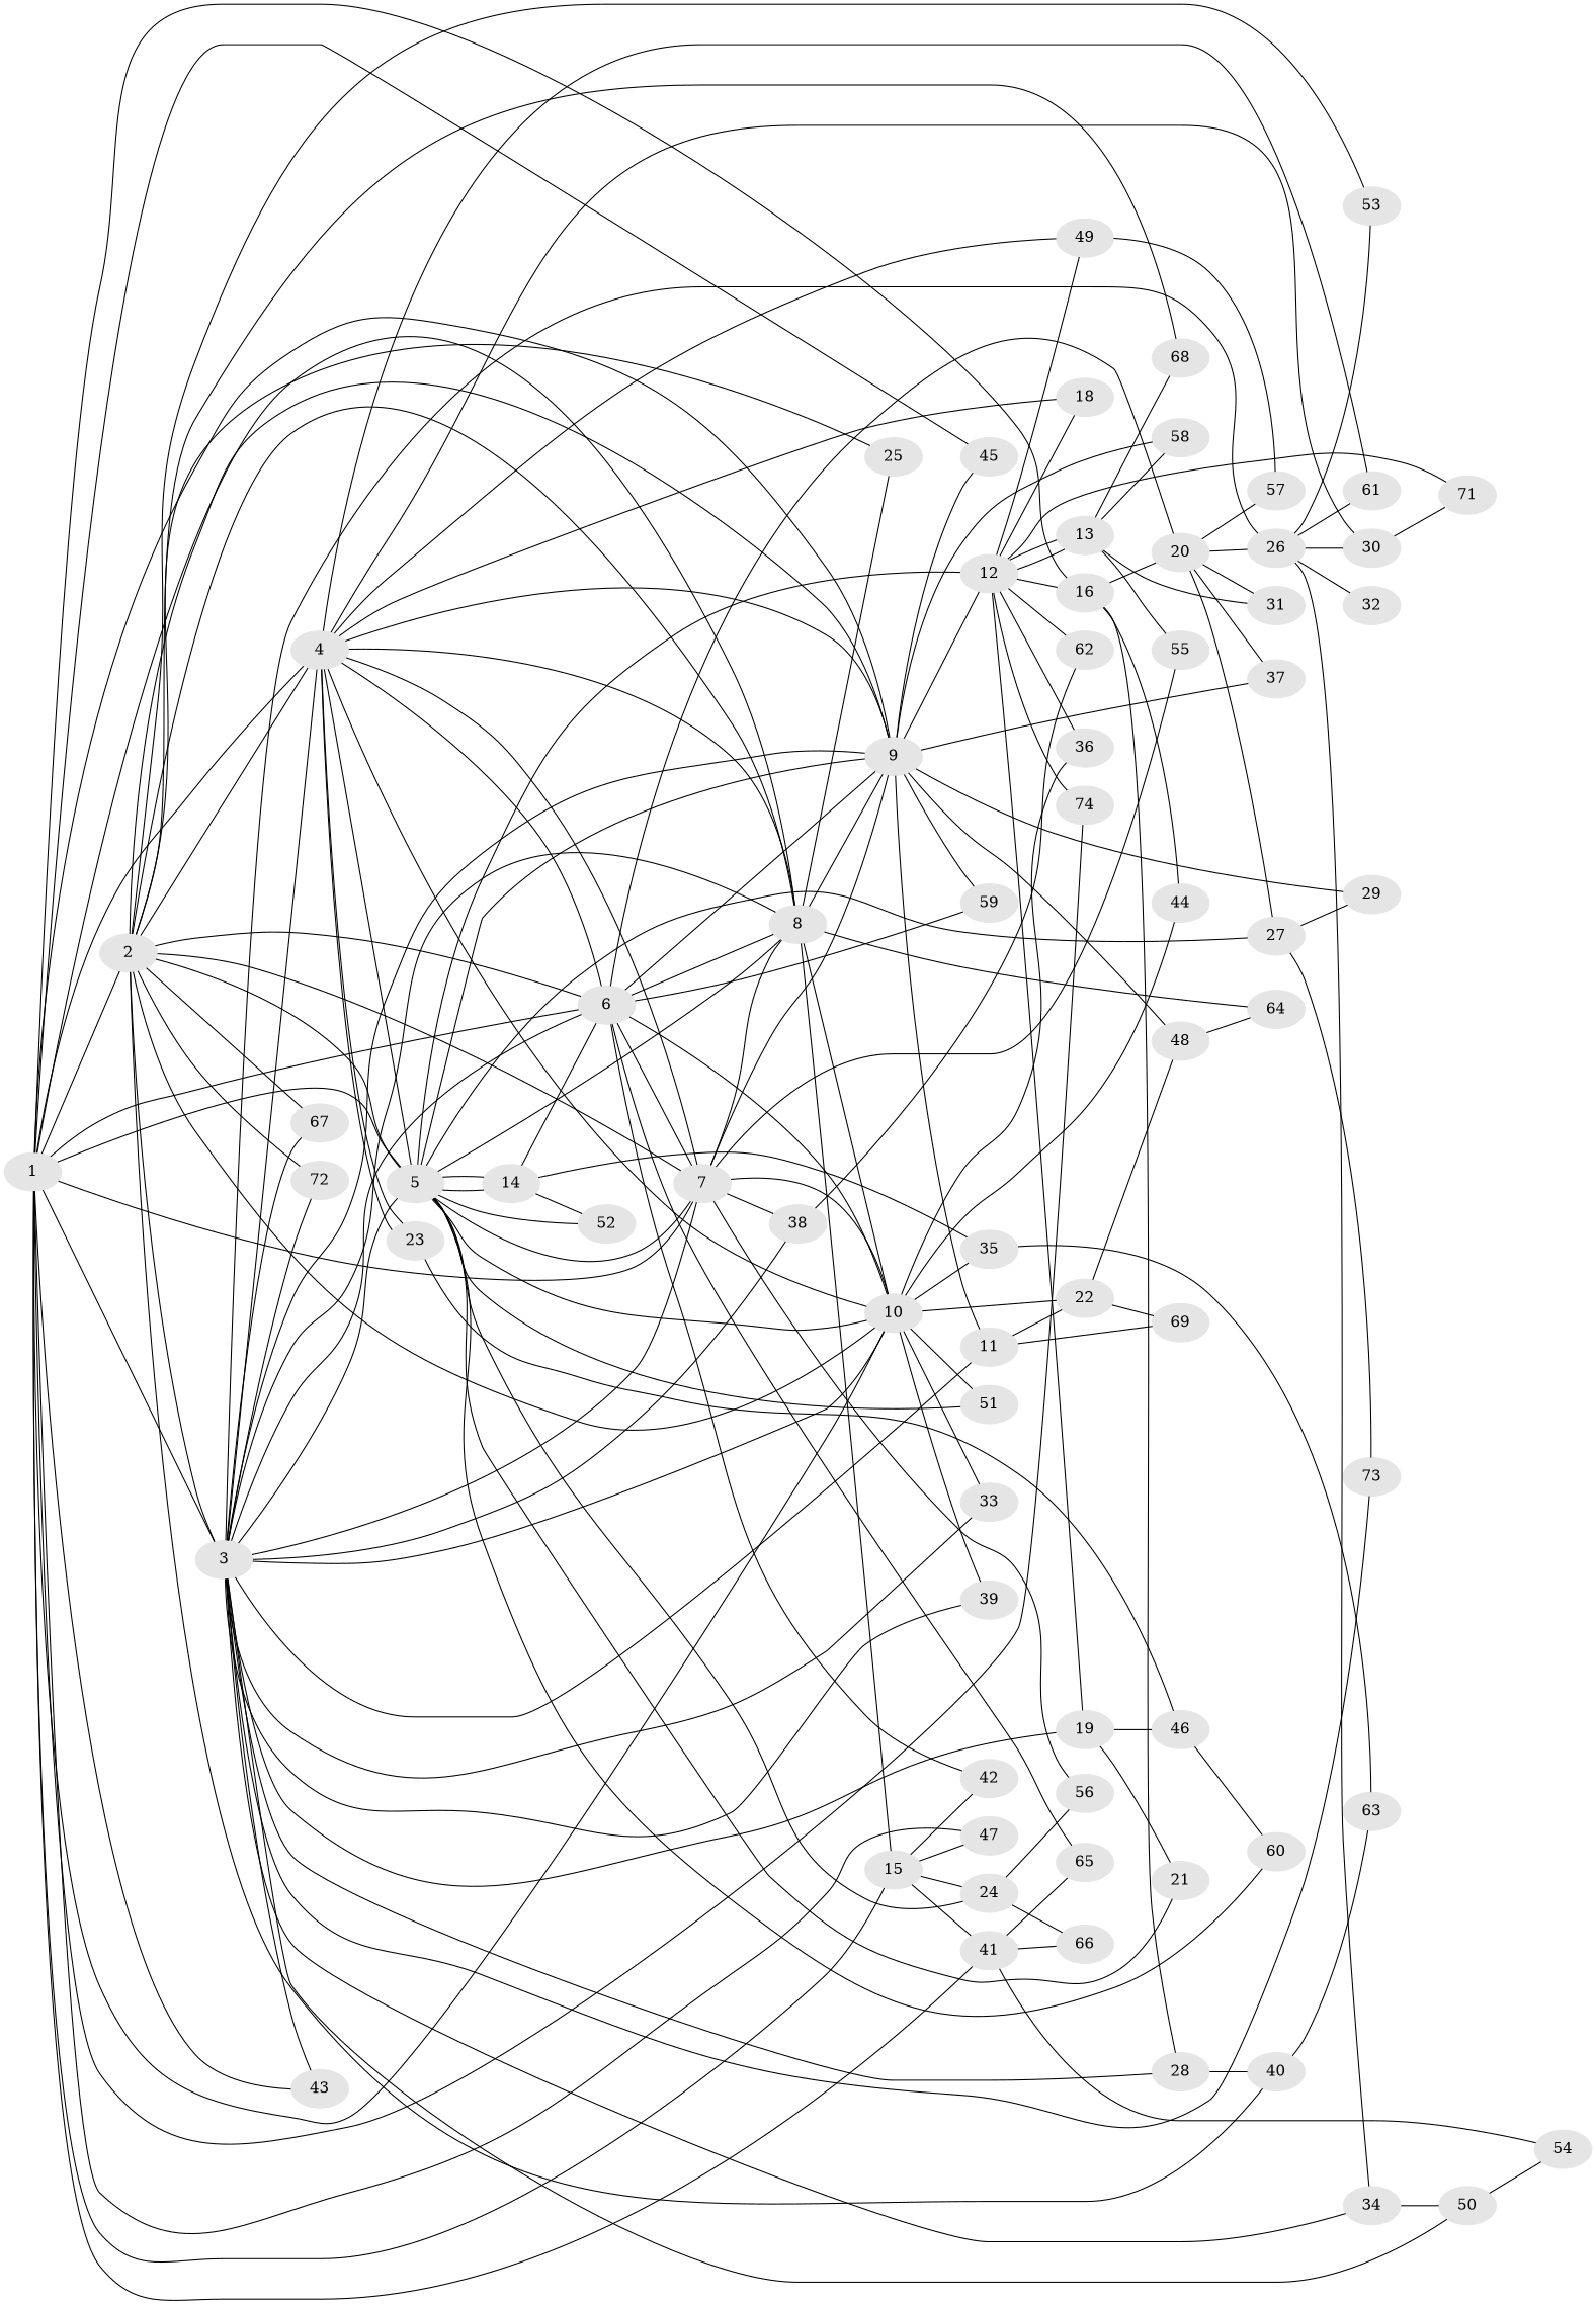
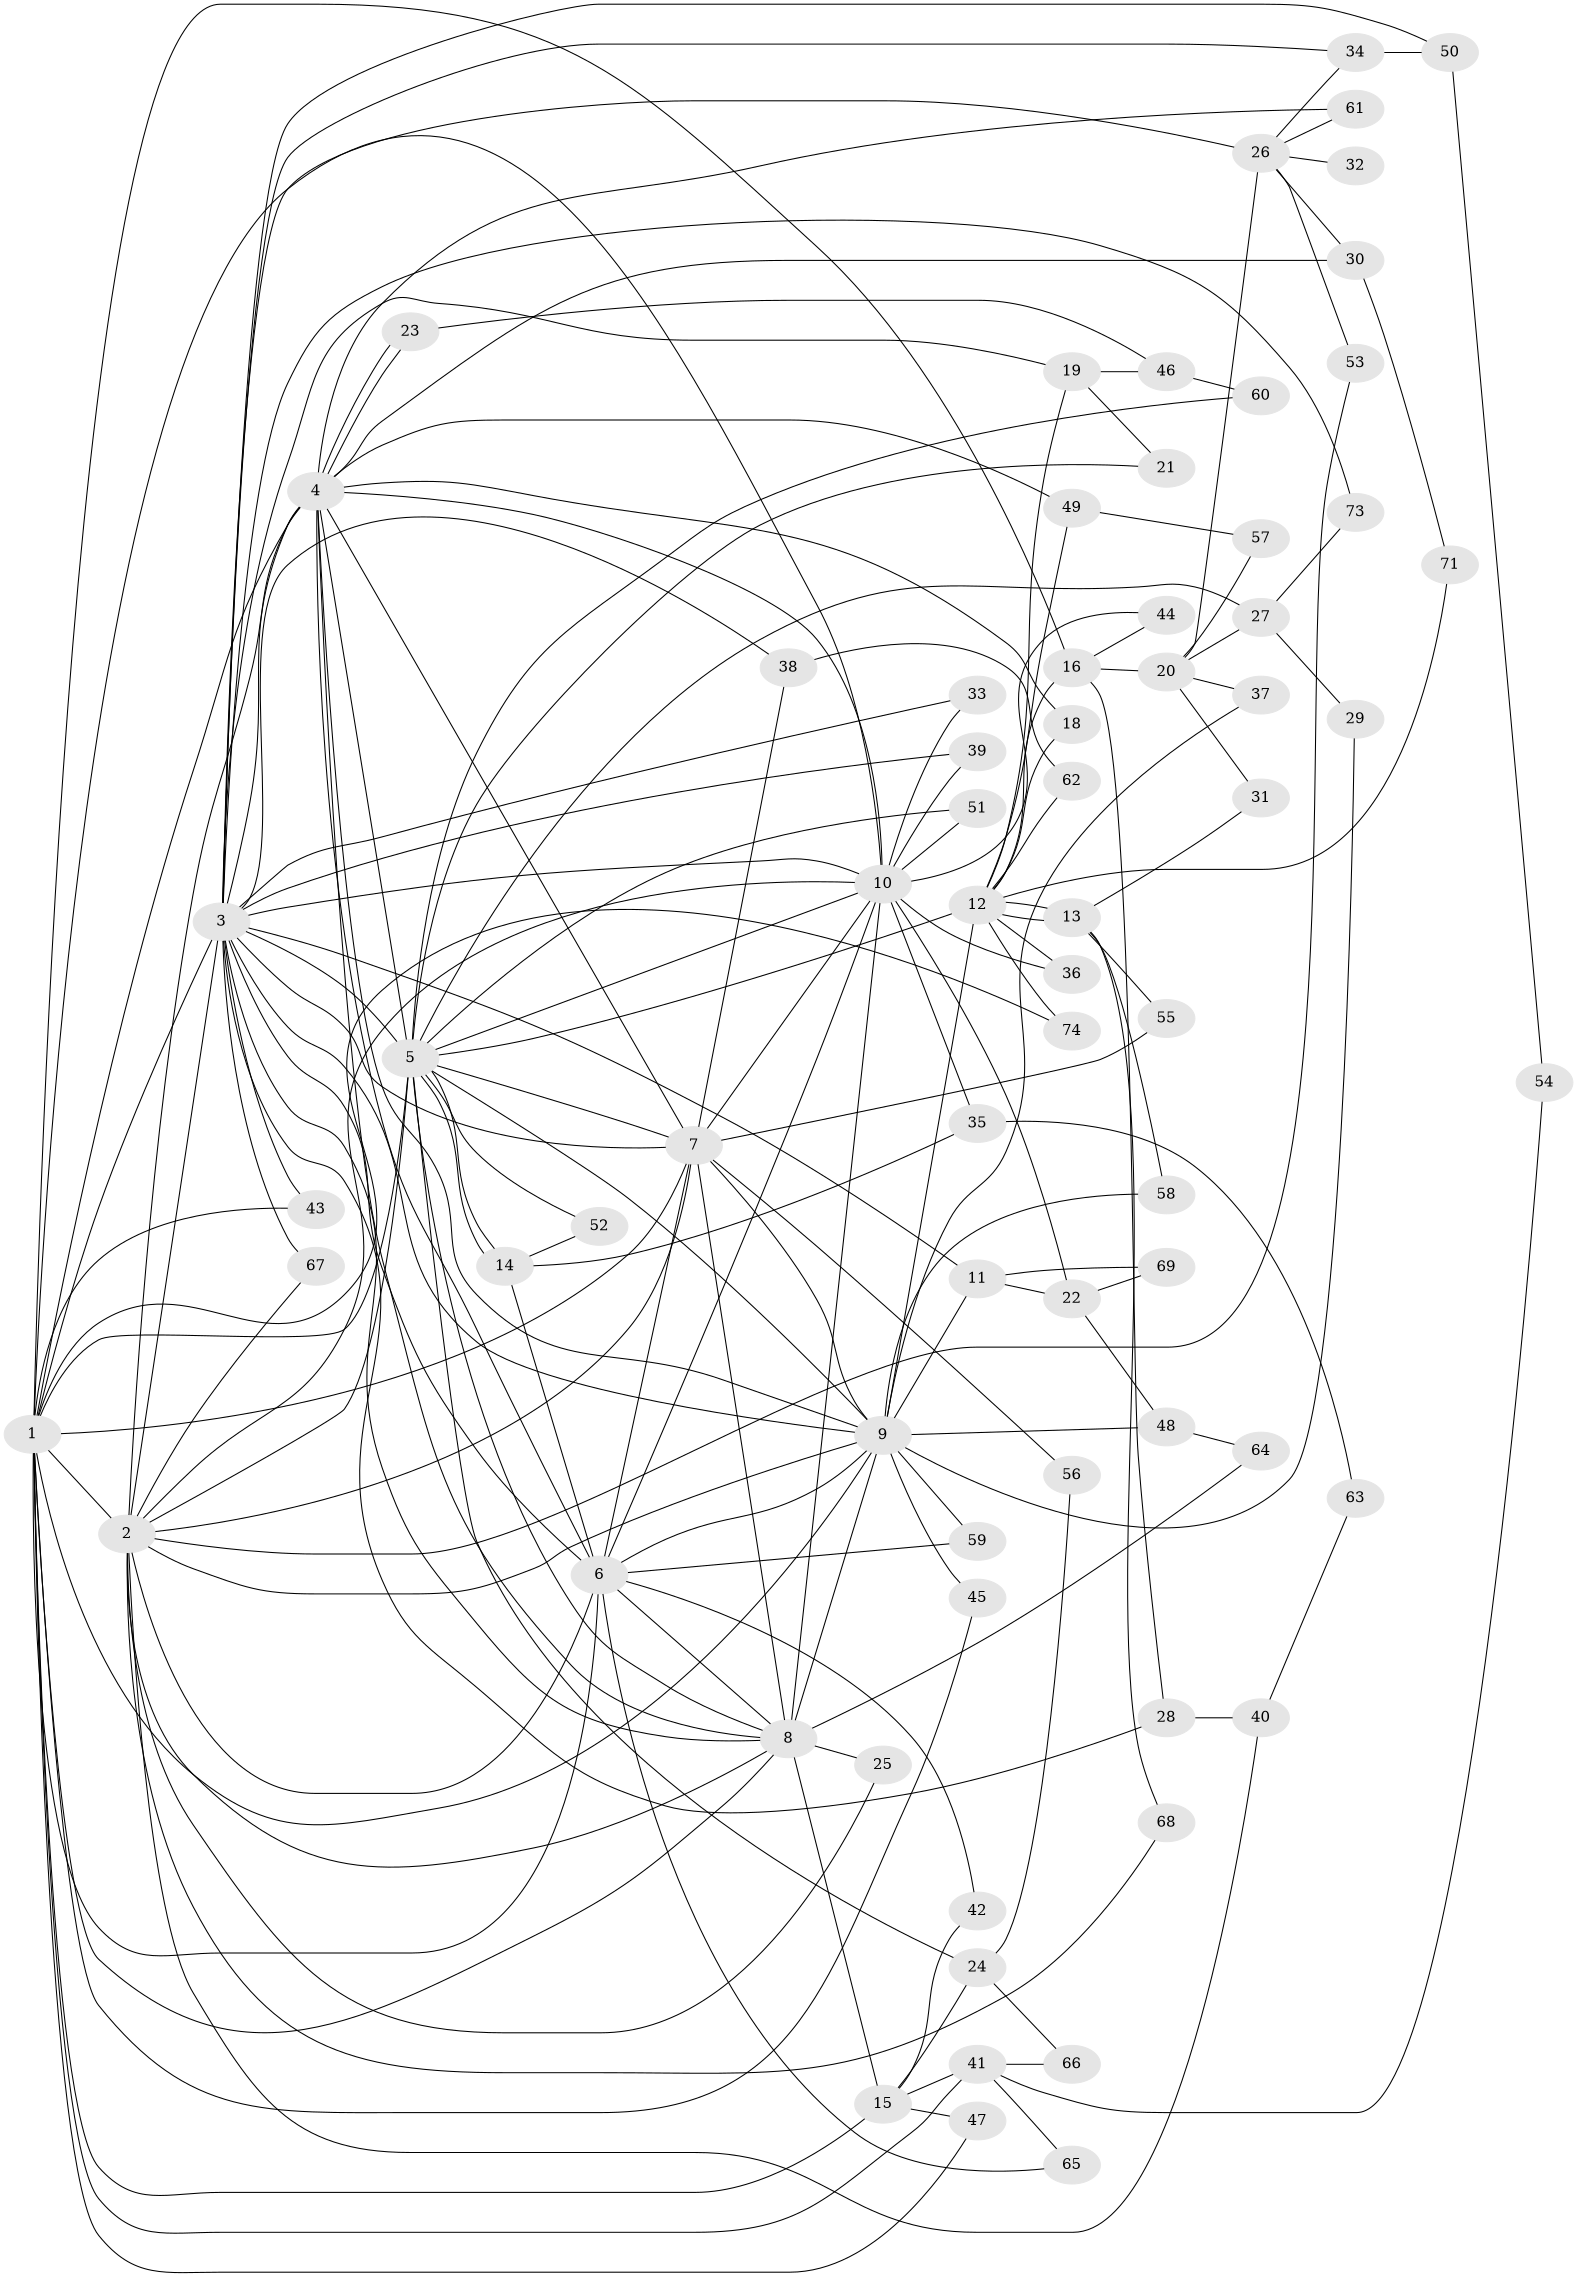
  graph {
    rankdir=LR
    node [color=gray90 style=filled]
    1
    2
    3
    4
    5
    6
    7
    8
    9
    10
    15
    16
    41
    43
    45
    47
    n17 [label=74]
    25
    40
    53
    67
    68
-   72
    11
    19
    26
    28
    33
    34
    38
    39
    50
    73
    18
    23
    30
    49
    61
    12
    14
    21
    24
    27
    51
    52
    60
    20
    42
    59
    65
    55
    56
    64
    29
    37
    48
    58
    22
    35
    36
    44
    66
    54
    63
    69
    46
    32
    62
    71
    57
    13
    31
    1 -- 2
    1 -- 3
    1 -- 4
    1 -- 5
    1 -- 6
    1 -- 7
    1 -- 8
    1 -- 9
    1 -- 10
    1 -- 15
    1 -- 16
    1 -- 41
    1 -- 43
    1 -- 45
    1 -- 47
    1 -- n17
    2 -- 3
    2 -- 4
    2 -- 5
    2 -- 6
    2 -- 7
    2 -- 8
    2 -- 9
    2 -- 10
    2 -- 25
    2 -- 40
    2 -- 53
    2 -- 67
    2 -- 68
-   2 -- 72
    3 -- 4
    3 -- 5
    3 -- 6
    3 -- 7
    3 -- 8
    3 -- 9
    3 -- 10
    3 -- 43
    3 -- 67
-   3 -- 72
    3 -- 11
    3 -- 19
    3 -- 26
    3 -- 28
    3 -- 33
    3 -- 34
    3 -- 38
    3 -- 39
    3 -- 50
    3 -- 73
    4 -- 5
    4 -- 6
    4 -- 7
    4 -- 8
    4 -- 9
    4 -- 10
    4 -- 18
    4 -- 23
    4 -- 23
    4 -- 30
    4 -- 49
    4 -- 61
    5 -- 7
    5 -- 8
    5 -- 9
    5 -- 10
    5 -- 12
    5 -- 14
    5 -- 14
    5 -- 21
    5 -- 24
    5 -- 27
    5 -- 51
    5 -- 52
    5 -- 60
    6 -- 7
    6 -- 8
    6 -- 9
    6 -- 10
-   6 -- 20
    6 -- 42
    6 -- 59
    6 -- 65
    7 -- 8
    7 -- 9
    7 -- 10
    7 -- 38
    7 -- 55
    7 -- 56
    8 -- 9
    8 -- 10
    8 -- 15
    8 -- 25
    8 -- 64
    9 -- 45
    9 -- 11
    9 -- 12
    9 -- 59
    9 -- 29
    9 -- 37
    9 -- 48
    9 -- 58
    10 -- 33
    10 -- 39
    10 -- 51
    10 -- 22
    10 -- 35
    10 -- 36
    10 -- 44
    15 -- 41
    15 -- 47
    15 -- 24
    15 -- 42
    16 -- 28
    16 -- 20
    16 -- 44
    41 -- 65
    41 -- 66
    41 -- 54
    40 -- 63
    11 -- 22
    11 -- 69
    19 -- 21
    19 -- 46
    26 -- 53
    26 -- 34
    26 -- 30
    26 -- 61
    26 -- 32
    28 -- 40
    34 -- 50
    38 -- 62
    50 -- 54
    23 -- 46
    30 -- 71
    49 -- 57
    12 -- 16
    12 -- n17
    12 -- 19
    12 -- 18
    12 -- 49
    12 -- 36
    12 -- 62
    12 -- 71
    12 -- 13
    12 -- 13
    14 -- 6
    14 -- 52
    14 -- 35
    24 -- 56
    24 -- 66
    27 -- 73
    27 -- 29
    20 -- 26
    20 -- 27
    20 -- 37
    20 -- 57
    20 -- 31
    48 -- 64
    22 -- 48
    22 -- 69
    35 -- 63
    46 -- 60
    13 -- 68
    13 -- 55
    13 -- 58
    13 -- 31
  }
